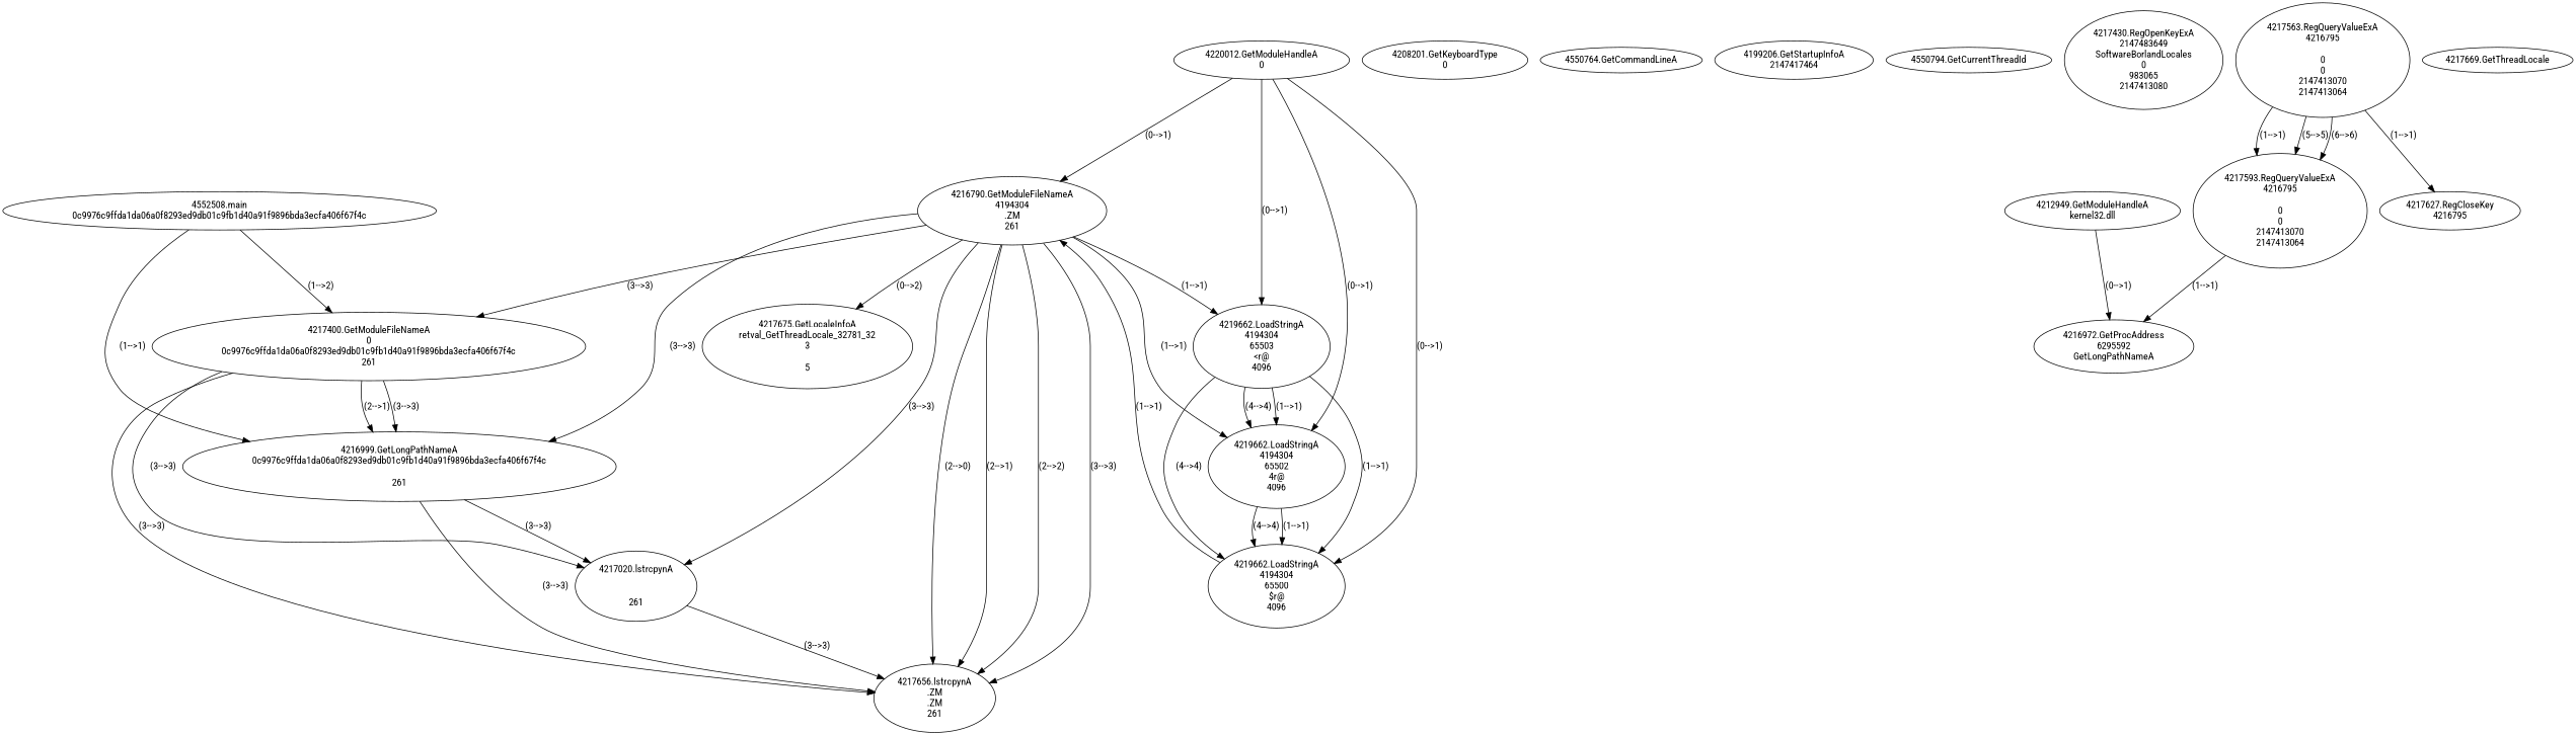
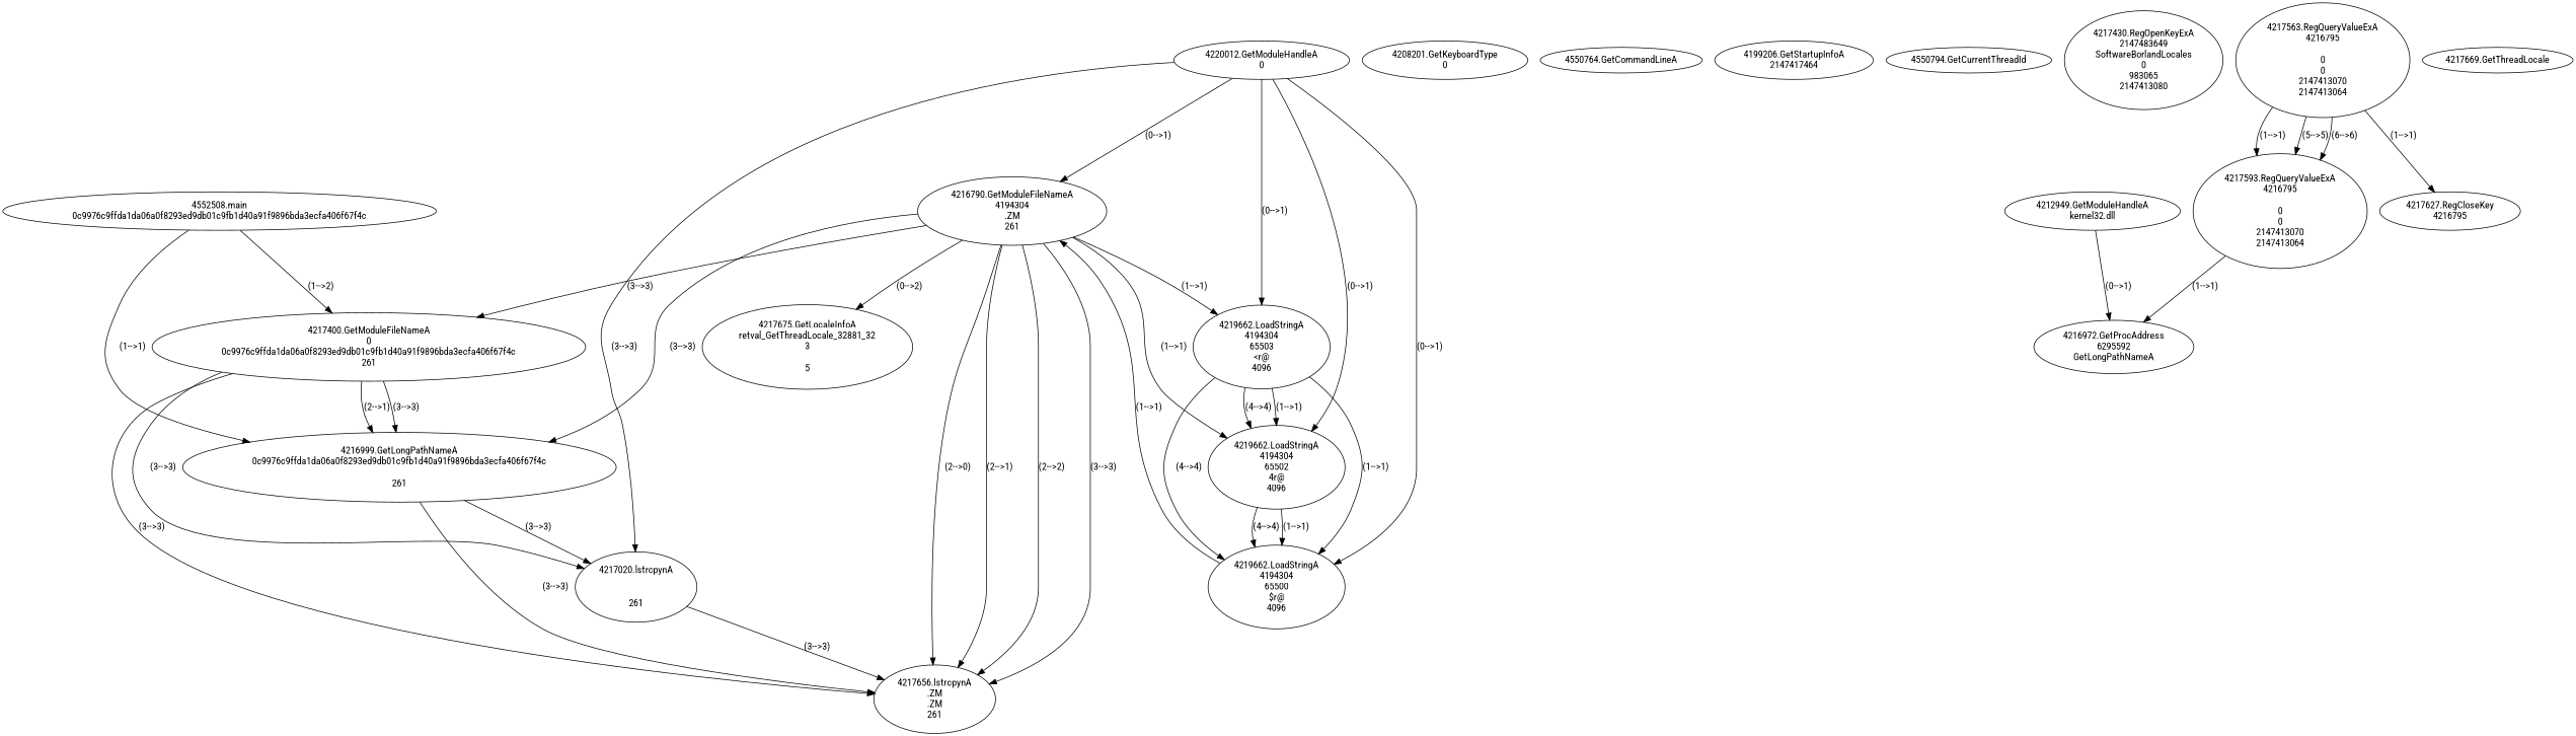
  digraph {
    fontname="Roboto Condensed"
    node [fontname="Roboto Condensed"]
    edge [fontname="Roboto Condensed"]
    n1 [label="4552508.main\n0c9976c9ffda1da06a0f8293ed9db01c9fb1d40a91f9896bda3ecfa406f67f4c"]
    n2 [label="4217400.GetModuleFileNameA\n0\n0c9976c9ffda1da06a0f8293ed9db01c9fb1d40a91f9896bda3ecfa406f67f4c\n261"]
    n3 [label="4216999.GetLongPathNameA\n0c9976c9ffda1da06a0f8293ed9db01c9fb1d40a91f9896bda3ecfa406f67f4c\n\n261"]
    n4 [label="4217020.lstrcpynA\n\n\n261"]
    n5 [label="4217656.lstrcpynA\n.ZM\n.ZM\n261"]
    n6 [label="4220012.GetModuleHandleA\n0"]
    n7 [label="4216790.GetModuleFileNameA\n4194304\n.ZM\n261"]
    n8 [label="4219662.LoadStringA\n4194304\n65503\n<r@\n4096"]
    n9 [label="4219662.LoadStringA\n4194304\n65502\n4r@\n4096"]
    n10 [label="4219662.LoadStringA\n4194304\n65500\n$r@\n4096"]
-   n11 [label="4217675.GetLocaleInfoA\nretval_GetThreadLocale_32781_32\n3\n\n5"]
+   n11 [label="4217675.GetLocaleInfoA\nretval_GetThreadLocale_32881_32\n3\n\n5"]
    n12 [label="4208201.GetKeyboardType\n0"]
    n13 [label="4550764.GetCommandLineA\n"]
    n14 [label="4199206.GetStartupInfoA\n2147417464"]
    n15 [label="4550794.GetCurrentThreadId\n"]
    n16 [label="4217430.RegOpenKeyExA\n2147483649\nSoftware\Borland\Locales\n0\n983065\n2147413080"]
    n17 [label="4212949.GetModuleHandleA\nkernel32.dll"]
    n18 [label="4216972.GetProcAddress\n6295592\nGetLongPathNameA"]
    n19 [label="4217563.RegQueryValueExA\n4216795\n\n0\n0\n2147413070\n2147413064"]
    n20 [label="4217593.RegQueryValueExA\n4216795\n\n0\n0\n2147413070\n2147413064"]
    n21 [label="4217627.RegCloseKey\n4216795"]
    n22 [label="4217669.GetThreadLocale\n"]
    n1 -> n2 [label="(1-->2)"]
    n1 -> n3 [label="(1-->1)"]
    n2 -> n3 [label="(2-->1)"]
    n2 -> n3 [label="(3-->3)"]
    n2 -> n4 [label="(3-->3)"]
    n2 -> n5 [label="(3-->3)"]
    n3 -> n4 [label="(3-->3)"]
    n3 -> n5 [label="(3-->3)"]
    n4 -> n5 [label="(3-->3)"]
    n6 -> n7 [label="(0-->1)"]
    n6 -> n8 [label="(0-->1)"]
    n6 -> n9 [label="(0-->1)"]
    n6 -> n10 [label="(0-->1)"]
    n7 -> n2 [label="(3-->3)"]
    n7 -> n3 [label="(3-->3)"]
-   n7 -> n4 [label="(3-->3)"]
+   n6 -> n4 [label="(3-->3)"]
    n7 -> n5 [label="(2-->1)"]
    n7 -> n5 [label="(2-->2)"]
    n7 -> n5 [label="(3-->3)"]
    n7 -> n5 [label="(2-->0)"]
    n7 -> n8 [label="(1-->1)"]
    n7 -> n9 [label="(1-->1)"]
    n7 -> n11 [label="(0-->2)"]
    n8 -> n9 [label="(1-->1)"]
    n8 -> n9 [label="(4-->4)"]
    n8 -> n10 [label="(1-->1)"]
    n8 -> n10 [label="(4-->4)"]
    n9 -> n10 [label="(1-->1)"]
    n9 -> n10 [label="(4-->4)"]
    n10 -> n7 [label="(1-->1)"]
    n17 -> n18 [label="(0-->1)"]
    n19 -> n20 [label="(1-->1)"]
    n19 -> n20 [label="(5-->5)"]
    n19 -> n20 [label="(6-->6)"]
    n19 -> n21 [label="(1-->1)"]
    n20 -> n18 [label="(1-->1)"]
  }
